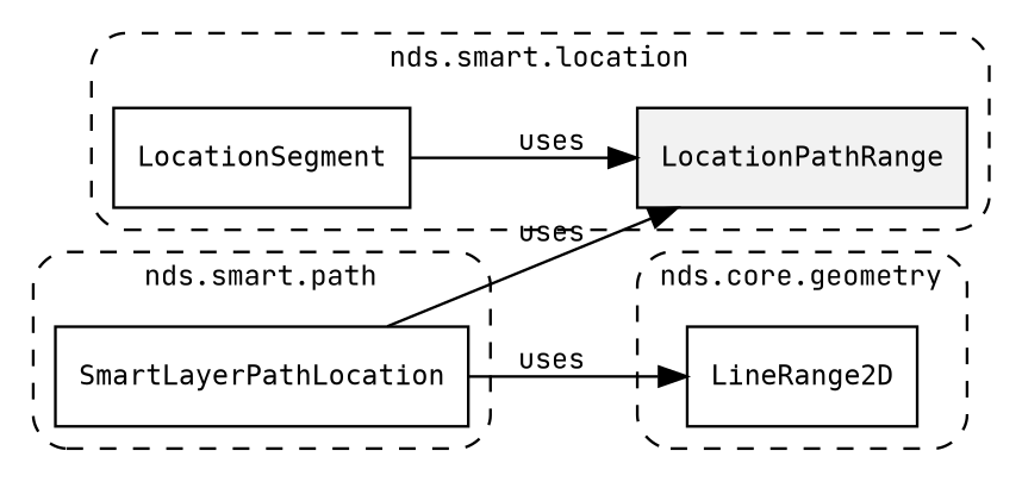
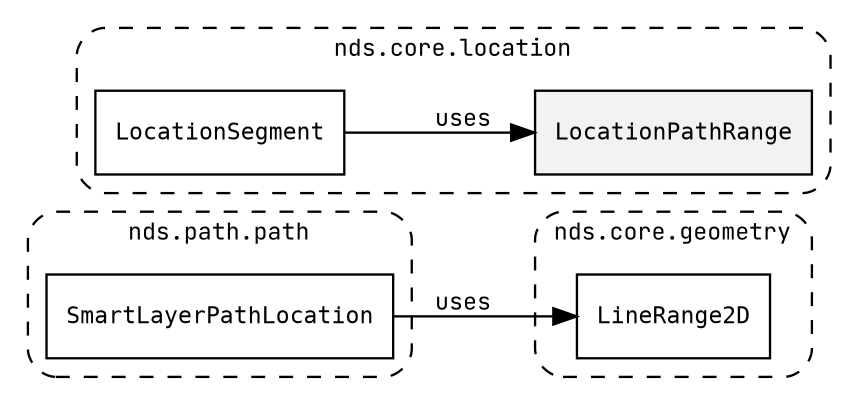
  digraph {
    fontname="JetBrains Mono"
    fontsize=10
    rankdir=LR
    node [fontname="JetBrains Mono" fontsize=10 shape=box]
    edge [fontname="JetBrains Mono" fontsize=10]
    n1 [fillcolor="#0000000D" label=<<font face="monospace"><table align="center" border="0" cellspacing="0" cellpadding="0"><tr><td href="../../../content/packages/nds.core.location.html#Subtype-LocationPathRange" title="Subtype defined in nds.core.location">LocationPathRange</td></tr></table></font>> style=filled]
    n2 [label=<<font face="monospace"><table align="center" border="0" cellspacing="0" cellpadding="0"><tr><td href="../../../content/packages/nds.core.location.html#Structure-LocationSegment" title="Structure defined in nds.core.location">LocationSegment</td></tr></table></font>>]
    n3 [label=<<font face="monospace"><table align="center" border="0" cellspacing="0" cellpadding="0"><tr><td href="../../../content/packages/nds.core.geometry.html#Structure-LineRange2D" title="Structure defined in nds.core.geometry">LineRange2D</td></tr></table></font>>]
    n4 [label=<<font face="monospace"><table align="center" border="0" cellspacing="0" cellpadding="0"><tr><td href="../../../content/packages/nds.smart.path.html#Structure-SmartLayerPathLocation" title="Structure defined in nds.smart.path">SmartLayerPathLocation</td></tr></table></font>>]
    subgraph cluster_1 {
-     label="nds.smart.location"
+     label="nds.core.location"
      style="dashed, rounded"
      n1
      n2
    }
    subgraph cluster_2 {
      label="nds.core.geometry"
      style="dashed, rounded"
      n3
    }
    subgraph cluster_3 {
-     label="nds.smart.path"
+     label="nds.path.path"
      style="dashed, rounded"
      n4
    }
    n2 -> n1 [label=uses]
-   n4 -> n1 [label=uses]
    n4 -> n3 [label=uses]
  }
